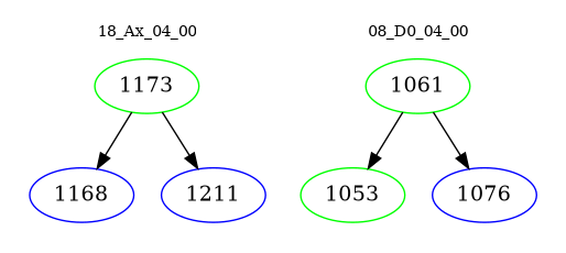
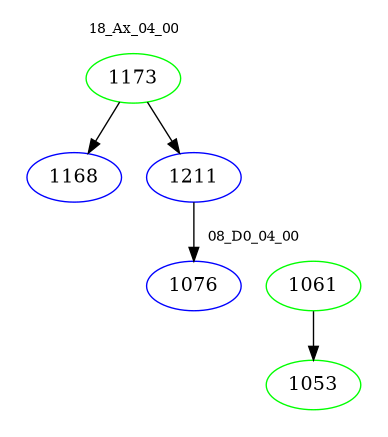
  digraph {
    node [color=green]
    edge [color=black]
    n1 [label=1173]
    n2 [color=blue label=1168]
    n3 [color=blue label=1211]
    n4 [label=1061]
    n5 [label=1053]
    n6 [color=blue label=1076]
    subgraph cluster_1 {
      color=white
      fontsize=10
      label="18_Ax_04_00"
      n1
      n2
      n3
    }
    subgraph cluster_2 {
      color=white
      fontsize=10
      label="08_D0_04_00"
      n4
      n5
      n6
    }
    n1 -> n2
    n1 -> n3
    n4 -> n5
-   n4 -> n6
+   n3 -> n6
  }
